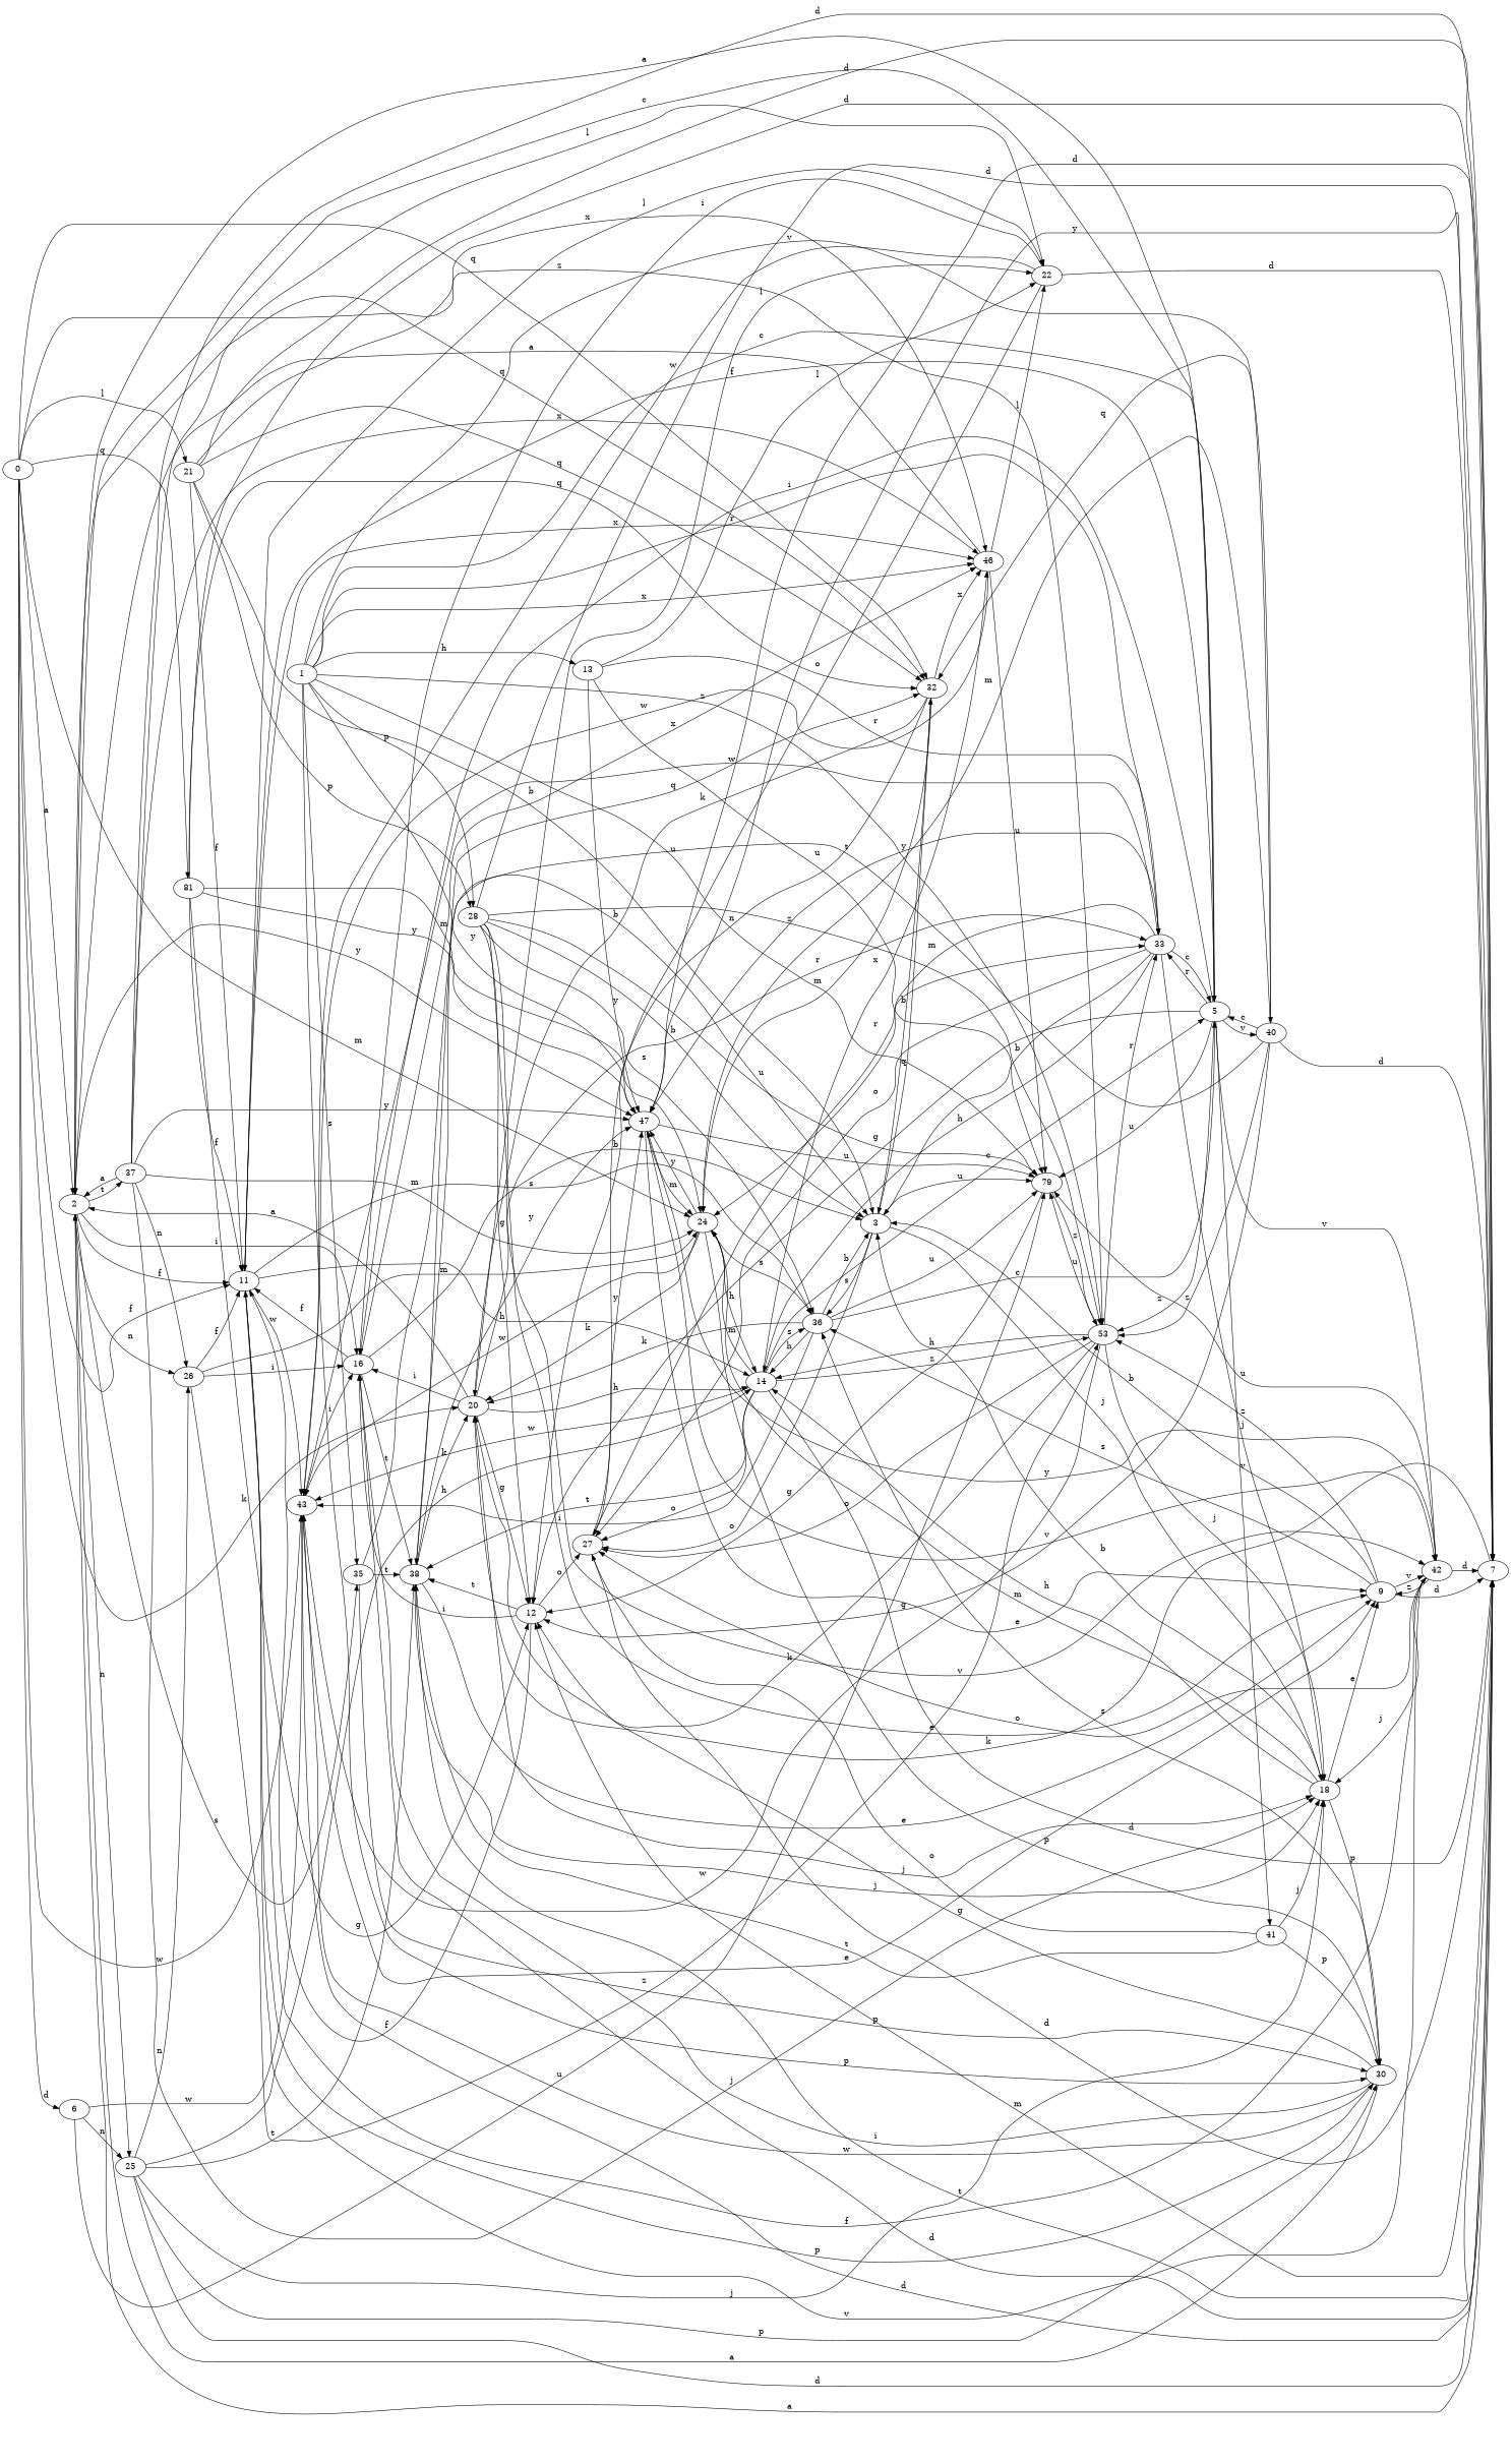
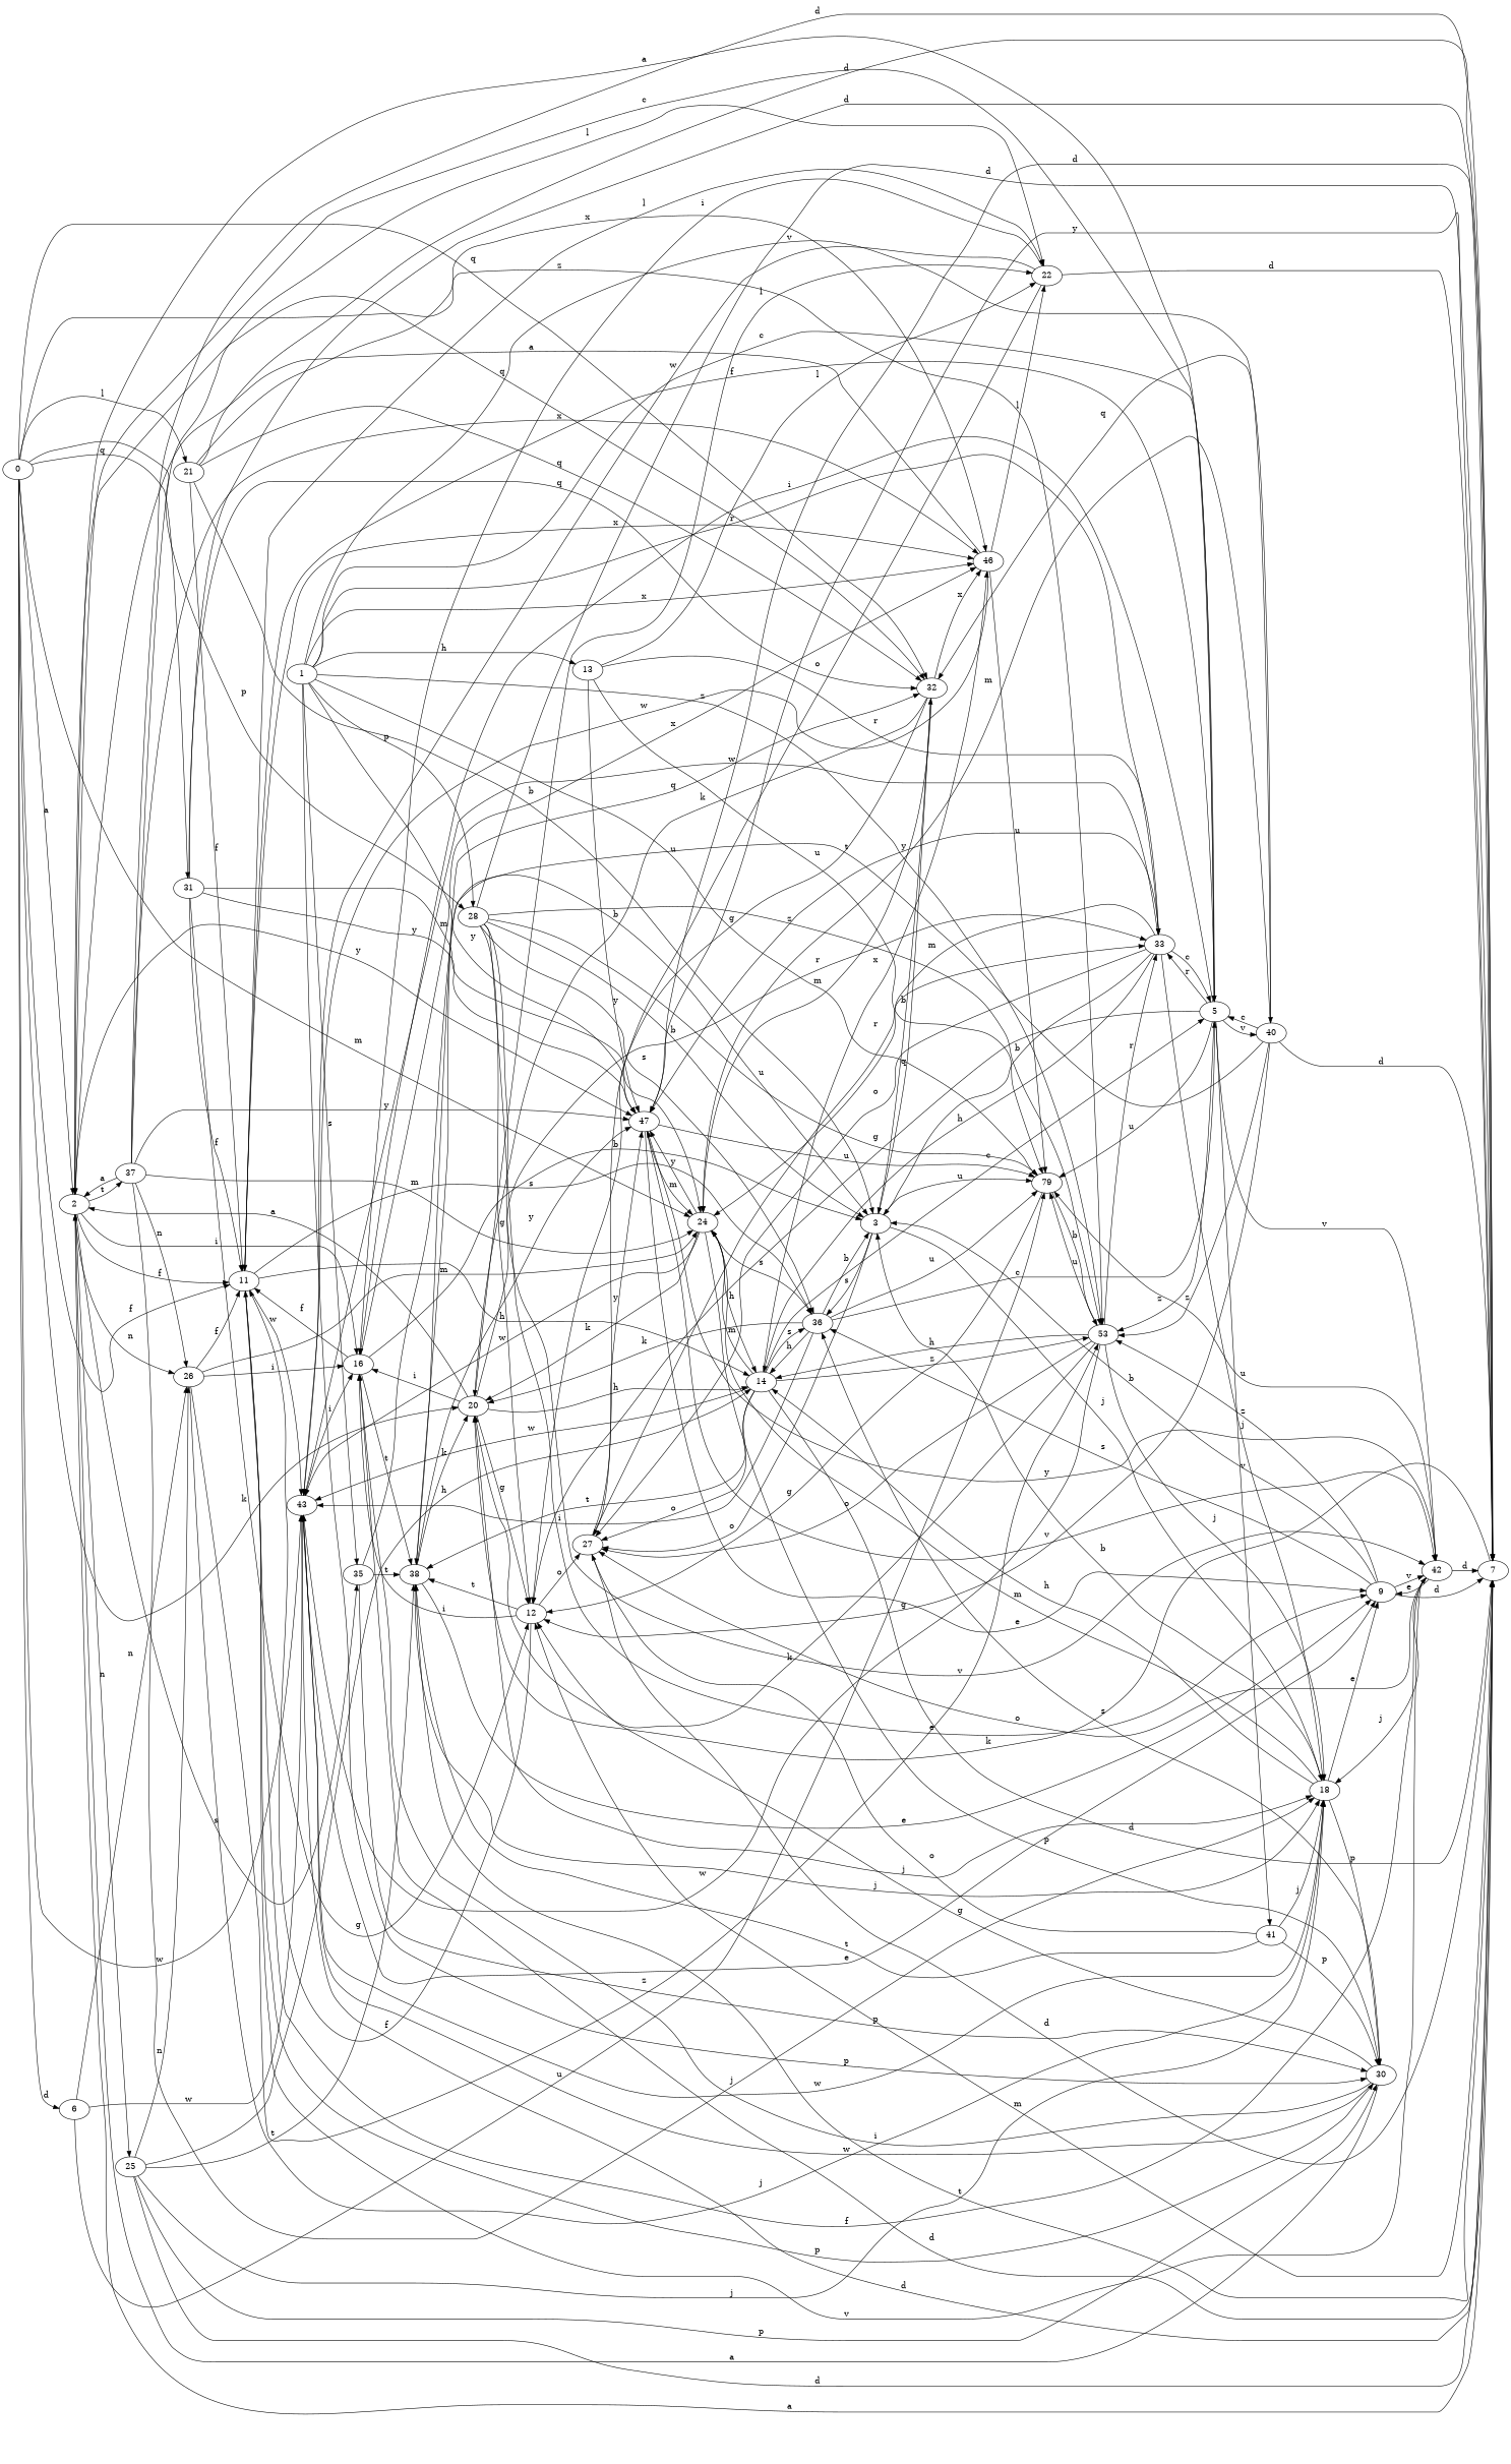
  strict digraph {
    rankdir=LR
    0
    2
    6
    11
    20
    21
    24
    28
-   31 [label=81]
+   31
    32
    43
    n12 [label=53]
    5
    35
    47
    16
    25
    26
    37
    n20 [label=79]
    30
    46
    36
    42
    14
    22
    33
    18
    12
    3
    7
    9
    27
    1
    13
    40
    41
    38
    0 -> 2 [label=a]
    0 -> 6 [label=d]
    0 -> 11 [label=f]
    0 -> 20 [label=k]
    0 -> 21 [label=l]
    0 -> 24 [label=m]
-   21 -> 28 [label=p]
+   0 -> 28 [label=p]
    0 -> 31 [label=q]
    0 -> 32 [label=q]
    0 -> 43 [label=w]
    0 -> n12 [label=z]
    2 -> 11 [label=f]
    2 -> 32 [label=q]
    2 -> 5 [label=c]
    2 -> 35 [label=s]
    2 -> 47 [label=y]
    2 -> 16 [label=i]
    2 -> 25 [label=n]
    2 -> 26 [label=n]
    2 -> 37 [label=t]
    6 -> 43 [label=w]
-   6 -> 25 [label=n]
+   6 -> 26 [label=n]
    6 -> n20 [label=u]
    11 -> 43 [label=w]
    11 -> 30 [label=p]
    11 -> 46 [label=x]
    11 -> 36 [label=s]
    11 -> 42 [label=v]
    11 -> 14 [label=h]
    11 -> 22 [label=l]
    20 -> 2 [label=a]
    20 -> 16 [label=i]
    20 -> 14 [label=h]
    20 -> 22 [label=l]
    20 -> 33 [label=r]
    20 -> 18 [label=j]
    20 -> 12 [label=g]
    21 -> 11 [label=f]
    21 -> 32 [label=q]
    21 -> 46 [label=x]
    21 -> 3 [label=b]
    21 -> 7 [label=d]
    24 -> 20 [label=k]
    24 -> 43 [label=w]
    24 -> 47 [label=y]
    24 -> 30 [label=p]
    24 -> 36 [label=s]
    24 -> 14 [label=h]
    28 -> n12 [label=z]
    28 -> n20 [label=u]
    28 -> 36 [label=s]
    28 -> 42 [label=v]
    28 -> 12 [label=g]
    28 -> 3 [label=b]
    28 -> 7 [label=d]
    28 -> 9 [label=e]
    31 -> 11 [label=f]
    31 -> 24 [label=m]
    31 -> 32 [label=q]
    31 -> 47 [label=y]
    31 -> 12 [label=g]
    31 -> 7 [label=d]
    32 -> 20 [label=k]
    32 -> 24 [label=m]
    32 -> 46 [label=x]
-   32 -> 12 [label=n]
+   32 -> 12 [label=g]
    32 -> 3 [label=b]
    43 -> 16 [label=i]
    43 -> 7 [label=d]
    43 -> 9 [label=e]
    n12 -> 20 [label=k]
    n12 -> 43 [label=w]
    n12 -> n20 [label=u]
    n12 -> 14 [label=h]
    n12 -> 33 [label=r]
    n12 -> 18 [label=j]
    n12 -> 27 [label=o]
    5 -> 2 [label=a]
    5 -> 11 [label=f]
    5 -> n12 [label=z]
    5 -> 16 [label=i]
    5 -> n20 [label=u]
    5 -> 42 [label=v]
    5 -> 33 [label=r]
    5 -> 12 [label=g]
    5 -> 40 [label=v]
    5 -> 41 [label=v]
    35 -> 30 [label=p]
    35 -> 3 [label=b]
    35 -> 38 [label=t]
    47 -> 24 [label=m]
    47 -> n20 [label=u]
    47 -> 42 [label=v]
    47 -> 7 [label=d]
    47 -> 9 [label=e]
    16 -> 11 [label=f]
    16 -> 46 [label=x]
    16 -> 3 [label=b]
    16 -> 7 [label=d]
    16 -> 38 [label=t]
    25 -> 26 [label=n]
    25 -> 30 [label=p]
    25 -> 14 [label=h]
    25 -> 18 [label=j]
    25 -> 7 [label=d]
    25 -> 38 [label=t]
    26 -> 11 [label=f]
    26 -> 24 [label=m]
    26 -> n12 [label=z]
    26 -> 16 [label=i]
+   26 -> 18 [label=j]
    37 -> 2 [label=a]
    37 -> 24 [label=m]
    37 -> 47 [label=y]
    37 -> 26 [label=n]
    37 -> 46 [label=x]
    37 -> 22 [label=l]
    37 -> 18 [label=j]
    37 -> 7 [label=d]
-   n20 -> n12 [label=z]
+   n20 -> n12 [label=b]
    n20 -> 12 [label=g]
    30 -> 2 [label=a]
    30 -> 43 [label=w]
    30 -> 16 [label=i]
    30 -> 36 [label=s]
    30 -> 12 [label=g]
    46 -> 2 [label=a]
    46 -> 43 [label=w]
    46 -> n20 [label=u]
    46 -> 22 [label=l]
    36 -> 20 [label=k]
    36 -> 43 [label=i]
    36 -> 5 [label=c]
    36 -> n20 [label=u]
    36 -> 14 [label=h]
    36 -> 3 [label=b]
    42 -> 11 [label=f]
    42 -> 47 [label=y]
    42 -> n20 [label=u]
    42 -> 18 [label=j]
    42 -> 7 [label=d]
-   42 -> 9 [label=z]
+   42 -> 9 [label=e]
    42 -> 27 [label=o]
    14 -> 24 [label=m]
    14 -> 43 [label=w]
    14 -> n12 [label=z]
    14 -> 5 [label=c]
    14 -> 46 [label=x]
    14 -> 36 [label=s]
    14 -> 7 [label=d]
    14 -> 27 [label=o]
    14 -> 38 [label=t]
    22 -> 43 [label=w]
    22 -> 16 [label=i]
    22 -> 7 [label=d]
    22 -> 27 [label=o]
    33 -> 24 [label=m]
    33 -> 43 [label=w]
    33 -> 5 [label=c]
    33 -> 47 [label=y]
    33 -> 14 [label=h]
    33 -> 18 [label=j]
    33 -> 3 [label=b]
    33 -> 27 [label=o]
    18 -> 24 [label=m]
+   18 -> 43 [label=w]
    18 -> 30 [label=p]
    18 -> 14 [label=h]
    18 -> 3 [label=b]
    18 -> 9 [label=e]
    12 -> 11 [label=f]
    12 -> 16 [label=i]
    12 -> 27 [label=o]
    12 -> 38 [label=t]
    3 -> 32 [label=q]
    3 -> n20 [label=u]
    3 -> 36 [label=s]
    3 -> 18 [label=j]
    3 -> 27 [label=o]
    7 -> 2 [label=a]
    7 -> 20 [label=k]
    7 -> 47 [label=y]
    7 -> 12 [label=m]
    7 -> 38 [label=t]
    9 -> n12 [label=z]
    9 -> 36 [label=s]
    9 -> 42 [label=v]
    9 -> 3 [label=b]
    9 -> 7 [label=d]
    27 -> 47 [label=y]
    27 -> 33 [label=r]
    27 -> 7 [label=d]
    1 -> 28 [label=p]
    1 -> n12 [label=z]
    1 -> 5 [label=c]
    1 -> 35 [label=s]
    1 -> 47 [label=y]
    1 -> n20 [label=u]
    1 -> 30 [label=p]
    1 -> 46 [label=x]
    1 -> 33 [label=r]
    1 -> 13 [label=h]
    1 -> 40 [label=v]
    13 -> 47 [label=y]
    13 -> n20 [label=u]
    13 -> 22 [label=l]
    13 -> 33 [label=r]
    40 -> 24 [label=m]
    40 -> 32 [label=q]
    40 -> n12 [label=z]
    40 -> 5 [label=c]
    40 -> 12 [label=g]
    40 -> 7 [label=d]
    40 -> 38 [label=t]
    41 -> 30 [label=p]
    41 -> 18 [label=j]
    41 -> 27 [label=o]
    41 -> 38 [label=t]
    38 -> 20 [label=k]
    38 -> 32 [label=q]
    38 -> 47 [label=y]
    38 -> 18 [label=j]
    38 -> 9 [label=e]
  }
